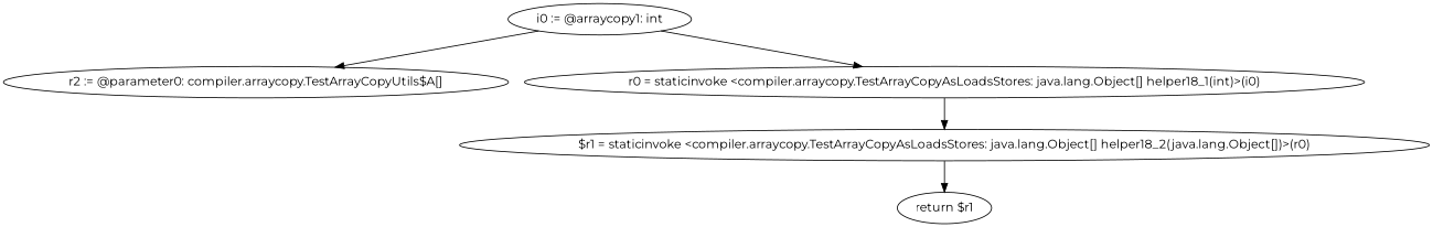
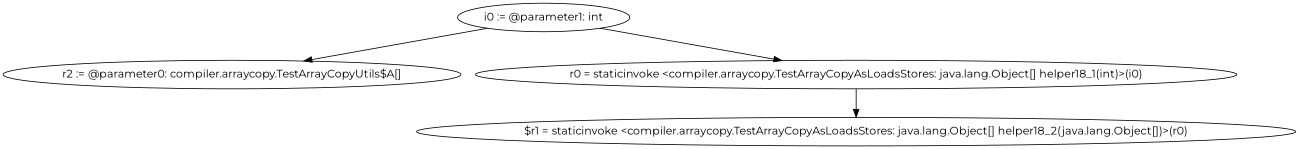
  digraph {
    fontname=Montserrat
    node [fontname=Montserrat]
    edge [fontname=Montserrat]
-   "i0 := @parameter1: int" [label="i0 := @arraycopy1: int"]
+   "i0 := @parameter1: int"
    "r2 := @parameter0: compiler.arraycopy.TestArrayCopyUtils$A[]"
    "r0 = staticinvoke <compiler.arraycopy.TestArrayCopyAsLoadsStores: java.lang.Object[] helper18_1(int)>(i0)"
    "$r1 = staticinvoke <compiler.arraycopy.TestArrayCopyAsLoadsStores: java.lang.Object[] helper18_2(java.lang.Object[])>(r0)"
-   "return $r1"
    "i0 := @parameter1: int" -> "r2 := @parameter0: compiler.arraycopy.TestArrayCopyUtils$A[]"
    "i0 := @parameter1: int" -> "r0 = staticinvoke <compiler.arraycopy.TestArrayCopyAsLoadsStores: java.lang.Object[] helper18_1(int)>(i0)"
    "r0 = staticinvoke <compiler.arraycopy.TestArrayCopyAsLoadsStores: java.lang.Object[] helper18_1(int)>(i0)" -> "$r1 = staticinvoke <compiler.arraycopy.TestArrayCopyAsLoadsStores: java.lang.Object[] helper18_2(java.lang.Object[])>(r0)"
-   "$r1 = staticinvoke <compiler.arraycopy.TestArrayCopyAsLoadsStores: java.lang.Object[] helper18_2(java.lang.Object[])>(r0)" -> "return $r1"
  }
